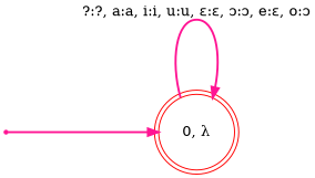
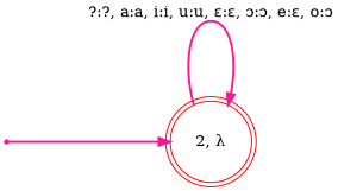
  digraph {
    nodesep=1
    rankdir=LR
    ranksep=2
    edge [color=deeppink style=bold]
    start [shape=point color=deeppink]
-   "0, λ" [shape=doublecircle color=red]
+   "0, λ" [shape=doublecircle color=red label="2, λ"]
    start -> "0, λ"
    "0, λ" -> "0, λ" [label="?:?, a:a, i:i, u:u, ɛ:ɛ, ɔ:ɔ, e:ɛ, o:ɔ"]
  }
